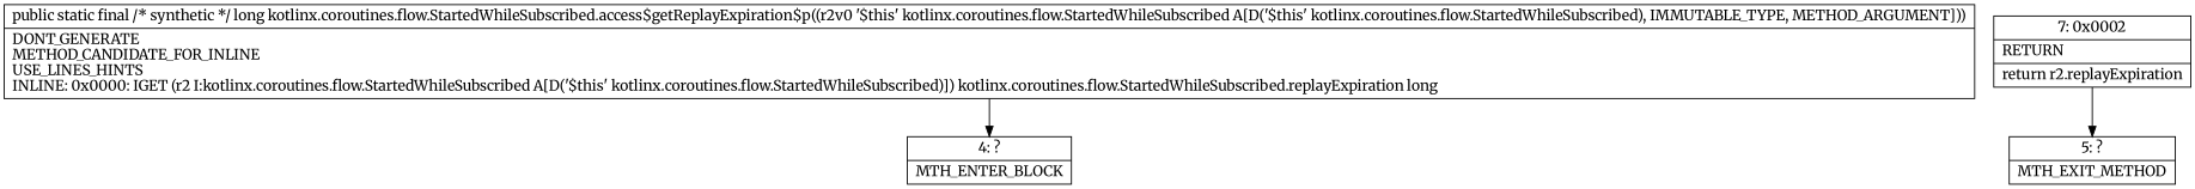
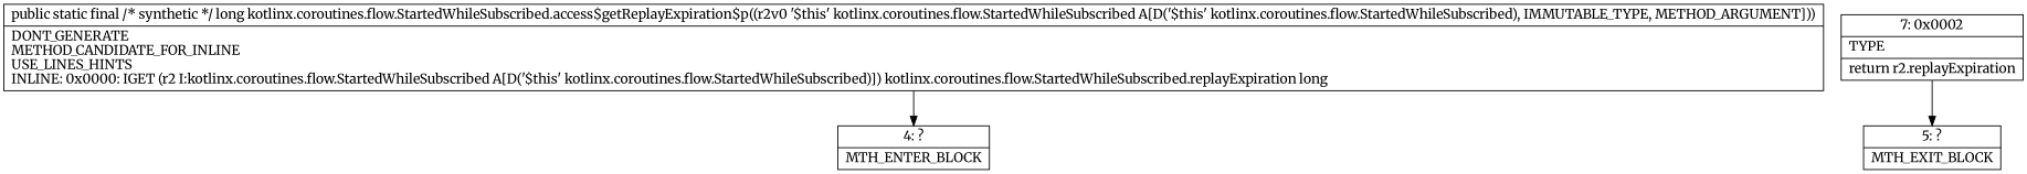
  digraph {
    fontname=Merriweather
    node [fontname=Merriweather shape=record]
    edge [fontname=Merriweather]
    n1 [label="{4\:\ ?|MTH_ENTER_BLOCK\l}"]
-   n2 [label="{7\:\ 0x0002|RETURN\l|return r2.replayExpiration\l}"]
-   n3 [label="{5\:\ ?|MTH_EXIT_METHOD\l}"]
+   n2 [label="{7\:\ 0x0002|TYPE\l|return r2.replayExpiration\l}"]
+   n3 [label="{5\:\ ?|MTH_EXIT_BLOCK\l}"]
    n4 [label="{public static final \/* synthetic *\/ long kotlinx.coroutines.flow.StartedWhileSubscribed.access$getReplayExpiration$p((r2v0 '$this' kotlinx.coroutines.flow.StartedWhileSubscribed A[D('$this' kotlinx.coroutines.flow.StartedWhileSubscribed), IMMUTABLE_TYPE, METHOD_ARGUMENT]))  | DONT_GENERATE\lMETHOD_CANDIDATE_FOR_INLINE\lUSE_LINES_HINTS\lINLINE: 0x0000: IGET  (r2 I:kotlinx.coroutines.flow.StartedWhileSubscribed A[D('$this' kotlinx.coroutines.flow.StartedWhileSubscribed)]) kotlinx.coroutines.flow.StartedWhileSubscribed.replayExpiration long\l}"]
    n2 -> n3
    n4 -> n1
  }
